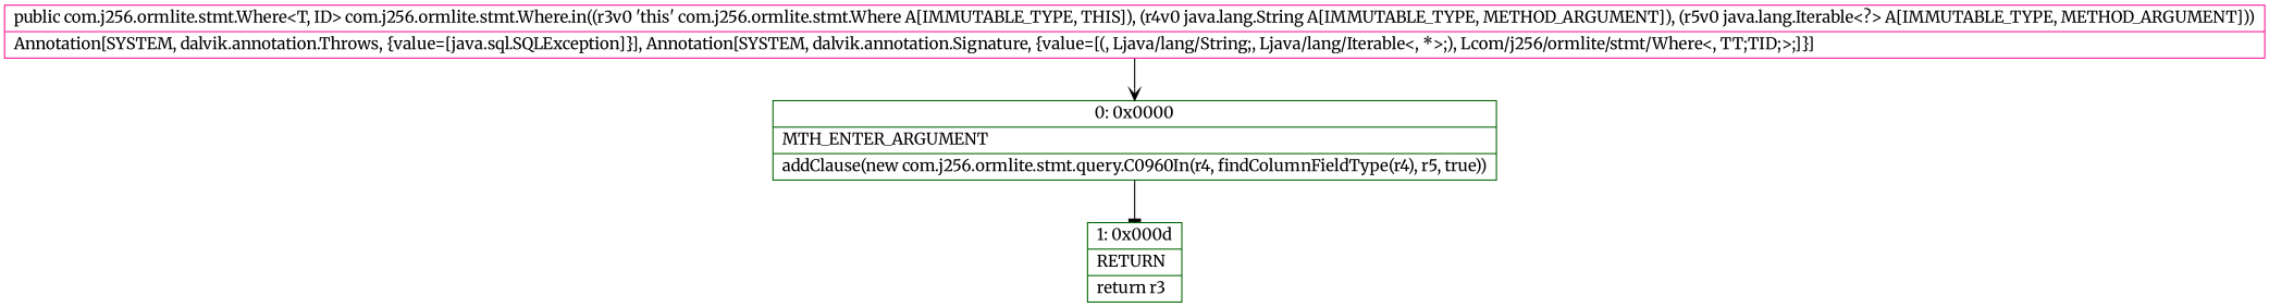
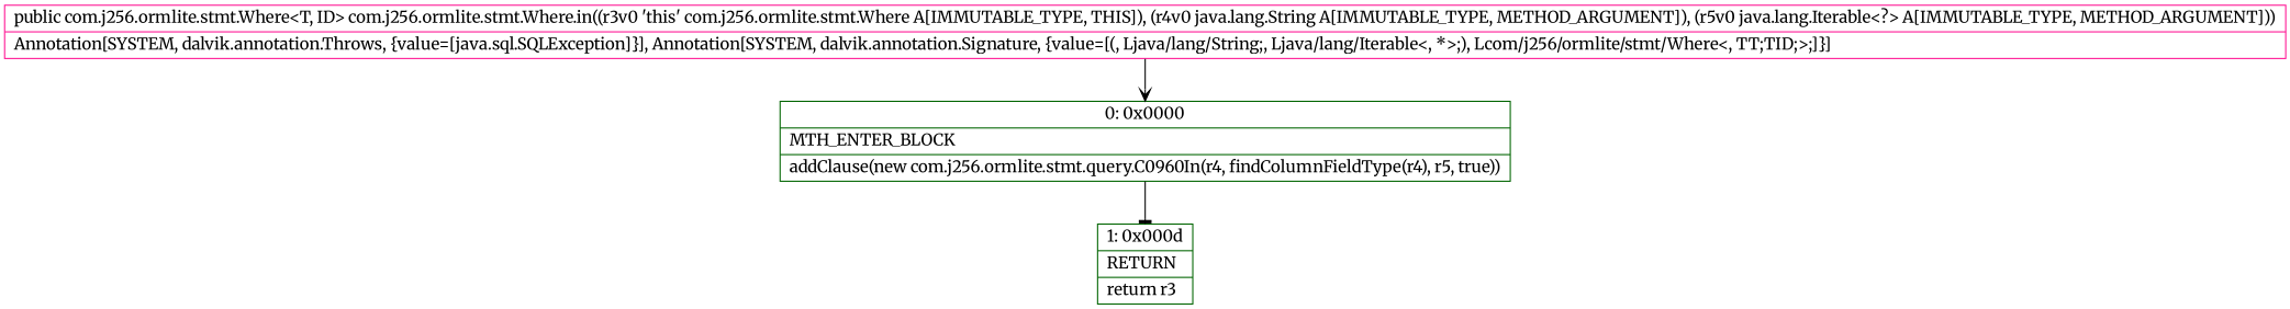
  digraph {
    fontname=Merriweather
    node [shape=record color=darkgreen fontname=Merriweather]
    edge [fontname=Merriweather]
-   n1 [label="{0\:\ 0x0000|MTH_ENTER_ARGUMENT\l|addClause(new com.j256.ormlite.stmt.query.C0960In(r4, findColumnFieldType(r4), r5, true))\l}"]
+   n1 [label="{0\:\ 0x0000|MTH_ENTER_BLOCK\l|addClause(new com.j256.ormlite.stmt.query.C0960In(r4, findColumnFieldType(r4), r5, true))\l}"]
    n2 [label="{1\:\ 0x000d|RETURN\l|return r3\l}"]
    n3 [label="{public com.j256.ormlite.stmt.Where\<T, ID\> com.j256.ormlite.stmt.Where.in((r3v0 'this' com.j256.ormlite.stmt.Where A[IMMUTABLE_TYPE, THIS]), (r4v0 java.lang.String A[IMMUTABLE_TYPE, METHOD_ARGUMENT]), (r5v0 java.lang.Iterable\<?\> A[IMMUTABLE_TYPE, METHOD_ARGUMENT]))  | Annotation[SYSTEM, dalvik.annotation.Throws, \{value=[java.sql.SQLException]\}], Annotation[SYSTEM, dalvik.annotation.Signature, \{value=[(, Ljava\/lang\/String;, Ljava\/lang\/Iterable\<, *\>;), Lcom\/j256\/ormlite\/stmt\/Where\<, TT;TID;\>;]\}]\l}" color=deeppink]
    n1 -> n2 [arrowhead=tee]
    n3 -> n1 [arrowhead=vee]
  }
